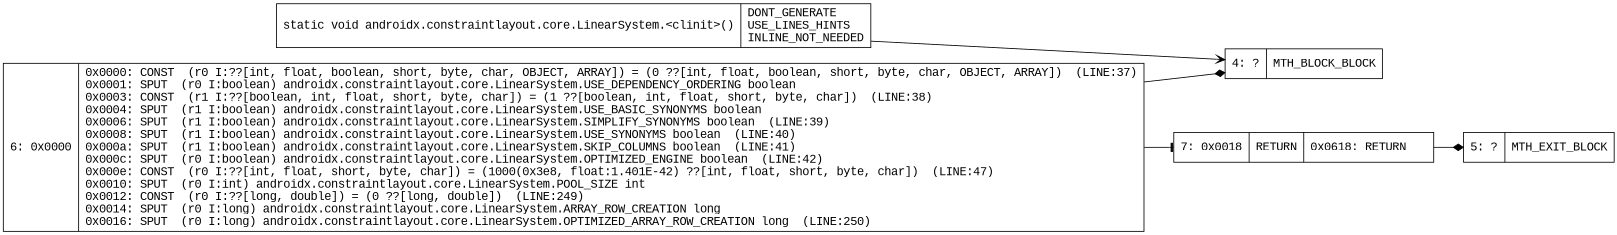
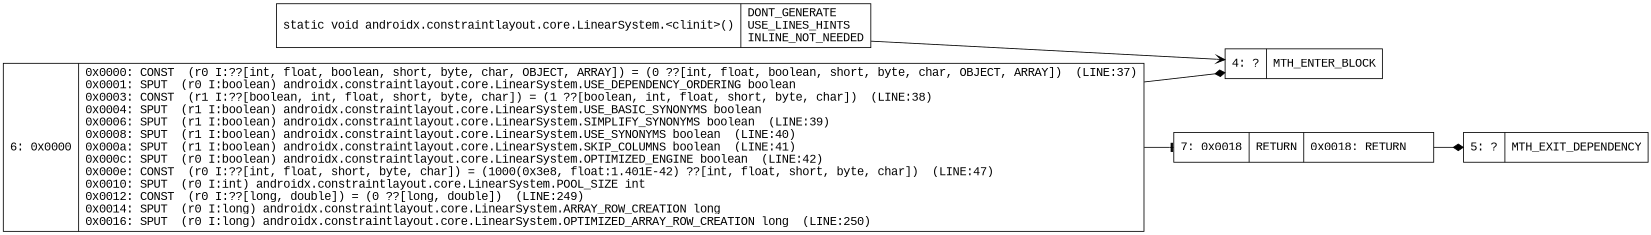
  digraph {
    fontname="Liberation Mono"
    rankdir=LR
    node [fontname="Liberation Mono" shape=record]
    edge [arrowhead=diamond fontname="Liberation Mono"]
-   n1 [label="{4\:\ ?|MTH_BLOCK_BLOCK\l}"]
+   n1 [label="{4\:\ ?|MTH_ENTER_BLOCK\l}"]
    n2 [label="{6\:\ 0x0000|0x0000: CONST  (r0 I:??[int, float, boolean, short, byte, char, OBJECT, ARRAY]) = (0 ??[int, float, boolean, short, byte, char, OBJECT, ARRAY])  (LINE:37)\l0x0001: SPUT  (r0 I:boolean) androidx.constraintlayout.core.LinearSystem.USE_DEPENDENCY_ORDERING boolean \l0x0003: CONST  (r1 I:??[boolean, int, float, short, byte, char]) = (1 ??[boolean, int, float, short, byte, char])  (LINE:38)\l0x0004: SPUT  (r1 I:boolean) androidx.constraintlayout.core.LinearSystem.USE_BASIC_SYNONYMS boolean \l0x0006: SPUT  (r1 I:boolean) androidx.constraintlayout.core.LinearSystem.SIMPLIFY_SYNONYMS boolean  (LINE:39)\l0x0008: SPUT  (r1 I:boolean) androidx.constraintlayout.core.LinearSystem.USE_SYNONYMS boolean  (LINE:40)\l0x000a: SPUT  (r1 I:boolean) androidx.constraintlayout.core.LinearSystem.SKIP_COLUMNS boolean  (LINE:41)\l0x000c: SPUT  (r0 I:boolean) androidx.constraintlayout.core.LinearSystem.OPTIMIZED_ENGINE boolean  (LINE:42)\l0x000e: CONST  (r0 I:??[int, float, short, byte, char]) = (1000(0x3e8, float:1.401E\-42) ??[int, float, short, byte, char])  (LINE:47)\l0x0010: SPUT  (r0 I:int) androidx.constraintlayout.core.LinearSystem.POOL_SIZE int \l0x0012: CONST  (r0 I:??[long, double]) = (0 ??[long, double])  (LINE:249)\l0x0014: SPUT  (r0 I:long) androidx.constraintlayout.core.LinearSystem.ARRAY_ROW_CREATION long \l0x0016: SPUT  (r0 I:long) androidx.constraintlayout.core.LinearSystem.OPTIMIZED_ARRAY_ROW_CREATION long  (LINE:250)\l}"]
-   n3 [label="{7\:\ 0x0018|RETURN\l|0x0618: RETURN   \l}"]
-   n4 [label="{5\:\ ?|MTH_EXIT_BLOCK\l}"]
+   n3 [label="{7\:\ 0x0018|RETURN\l|0x0018: RETURN   \l}"]
+   n4 [label="{5\:\ ?|MTH_EXIT_DEPENDENCY\l}"]
    n5 [label="{static void androidx.constraintlayout.core.LinearSystem.\<clinit\>()  | DONT_GENERATE\lUSE_LINES_HINTS\lINLINE_NOT_NEEDED\l}"]
    n2 -> n1
    n2 -> n3 [arrowhead=tee]
    n3 -> n4
    n5 -> n1 [arrowhead=vee]
  }
